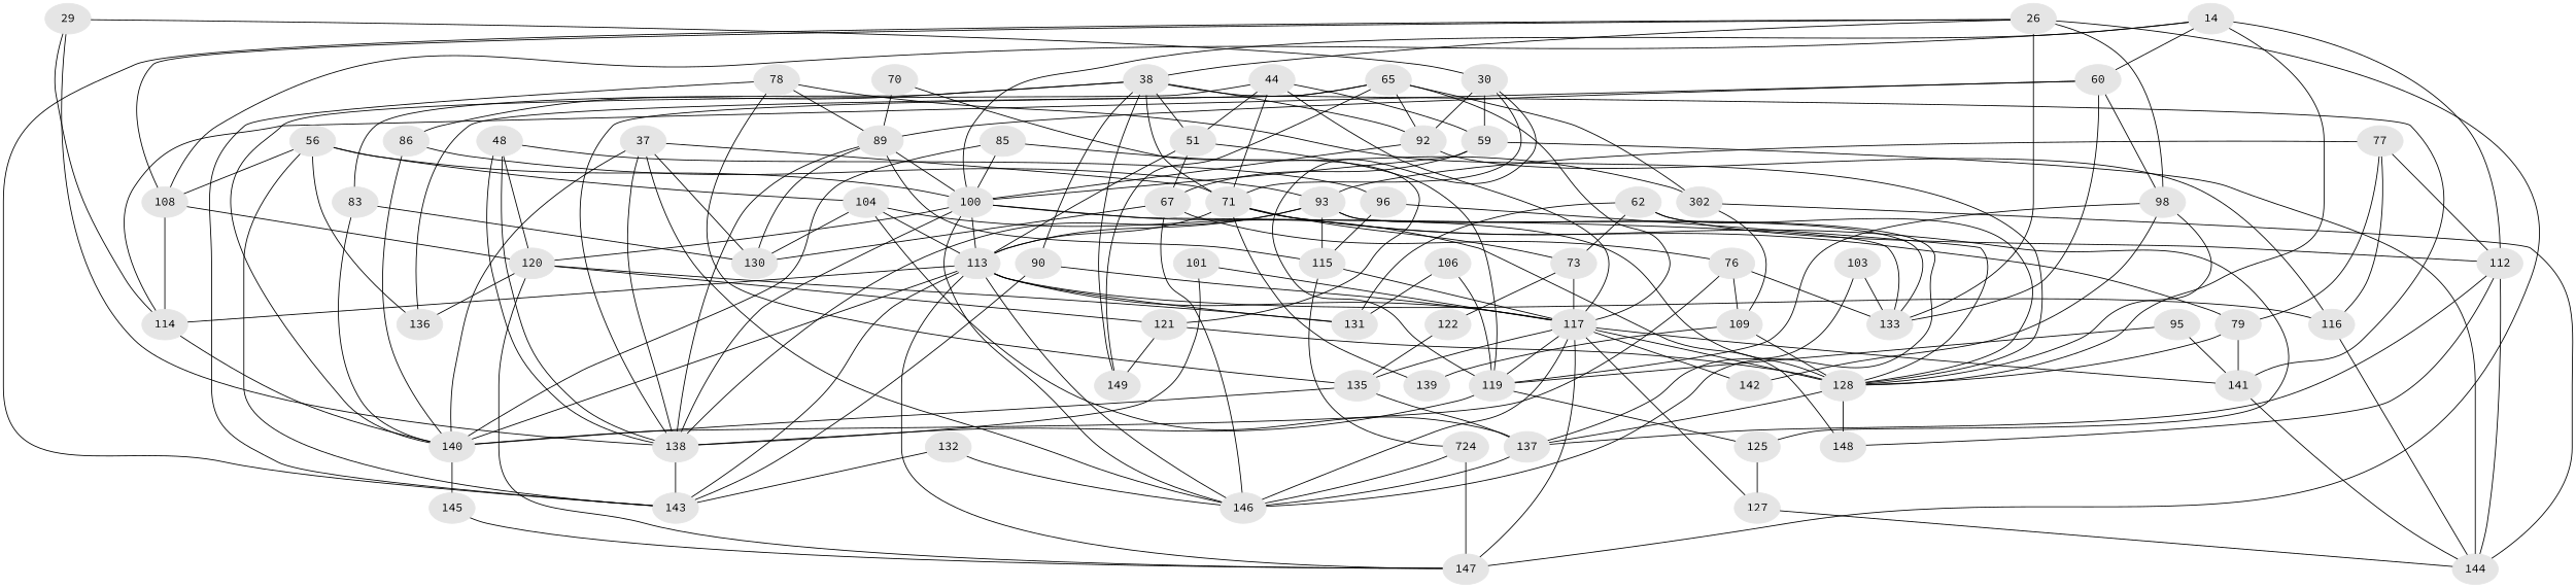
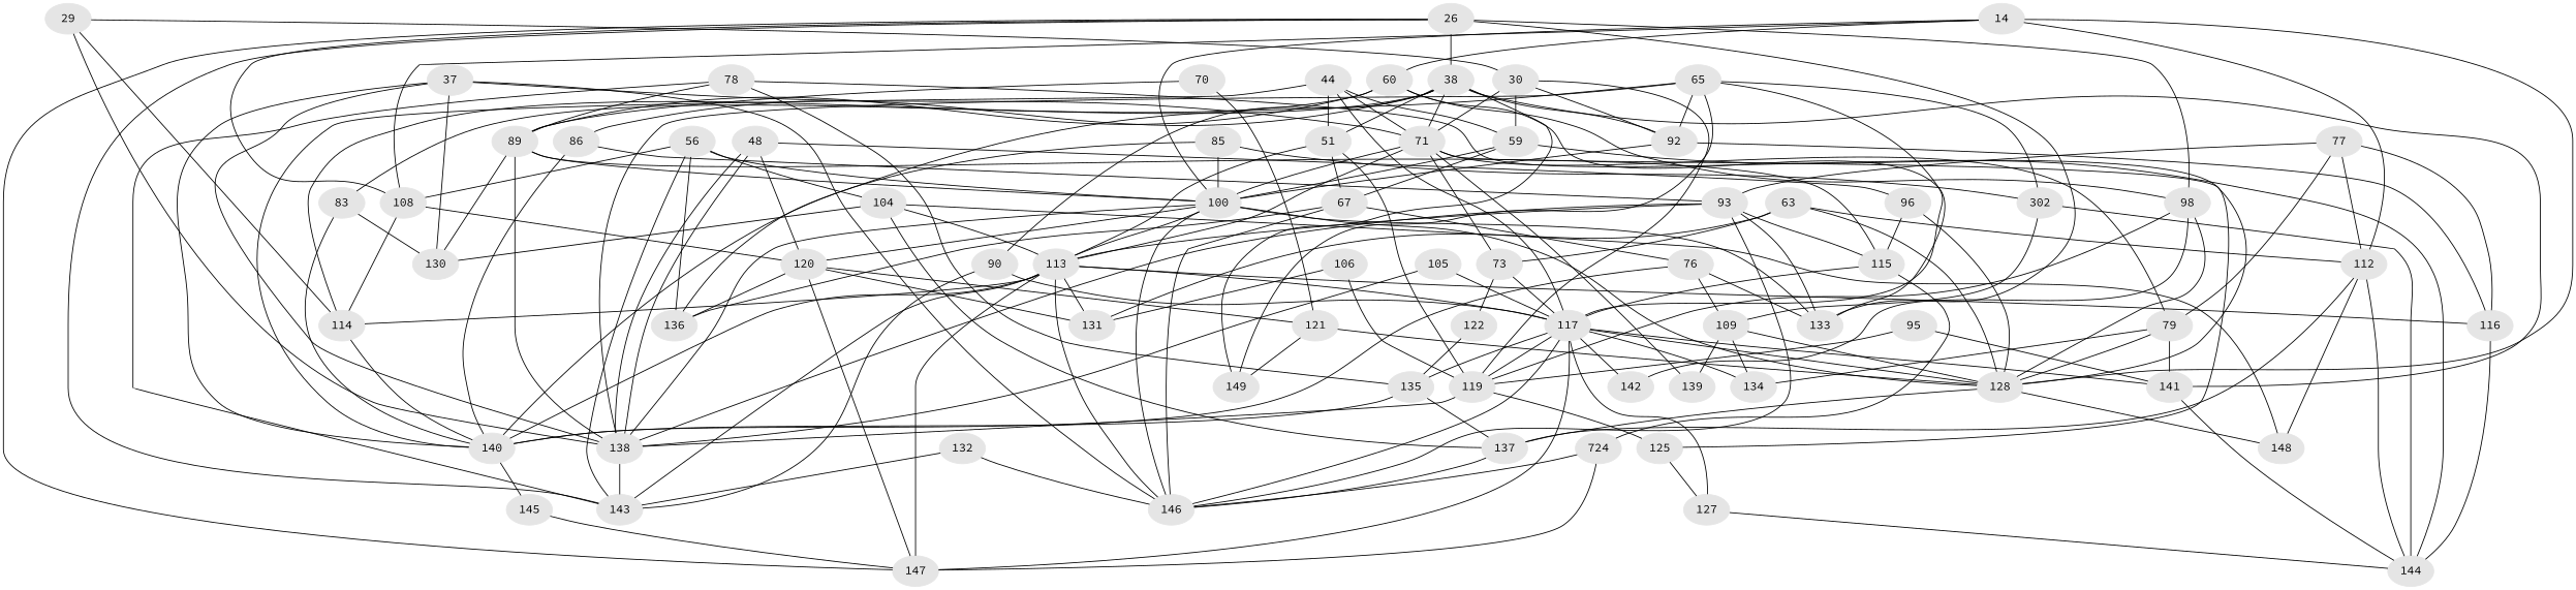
  graph {
    fontname="Source Code Pro"
    node [color=gray90 fontname="Source Code Pro" style=filled]
    edge [fontname="Source Code Pro"]
    14
    60
    100 [super="+68+94"]
    108 [super="+28"]
    112 [super="+54"]
    128 [super="+55+45+111+57"]
    98 [super="+19"]
    133 [super="+34+91"]
    114
    89 [super="+87"]
    138 [super="+126"]
    146 [super="+66+21+118"]
    120 [super="+6"]
    113 [super="+15+80"]
    144
    137 [super="+47+74"]
    148
    38 [super="+36+22"]
    71 [super="+49+52"]
    92 [super="+4"]
    51 [super="+16"]
    83
    86
    90
    141 [super="+43"]
    149
    26
    143 [super="+69+35+129"]
    147 [super="+72+110"]
    119 [super="+40+101+107"]
    142
    29
    30
    59 [super="+11"]
    140 [super="+58+123"]
    67
    73
    79
    125
    139
    116
    37
    130 [super="+7"]
    145
    93 [super="+84"]
    117 [super="+20+97+64"]
    n47 [label=44]
    135 [super="+99"]
+   134
    127
    96 [super="+82"]
    115 [super="+25"]
    48
    136
    131
    121
    76
    56 [super="+31"]
    104 [super="+10"]
-   63 [label=62]
+   63
    122
    65 [super="+5"]
    n63 [label=302 super="+53"]
    109
    70
    77
    78
    85
    n69 [label=724]
    95
-   103
-   105 [label=101]
+   105
    106
    132
    14 -- 60
    14 -- 100
    14 -- 108
    14 -- 112 [weight=2]
    14 -- 128
    60 -- 98
    60 -- 133
    60 -- 114
    60 -- 89
    100 -- 128 [weight=2]
    100 -- 133 [weight=2]
    100 -- 138
    100 -- 146
    100 -- 120
    100 -- 113
    108 -- 114
    108 -- 120
    112 -- 144
    112 -- 137
    112 -- 148
    128 -- 137 [weight=2]
    128 -- 148
    98 -- 128
    98 -- 119
    98 -- 142
    114 -- 140
    89 -- 100
    89 -- 138 [weight=2]
    89 -- 130
    89 -- 115
    138 -- 143 [weight=3]
    120 -- 147
    120 -- 136
    120 -- 131
    120 -- 121
    113 -- 114
    113 -- 146 [weight=2]
    113 -- 143 [weight=3]
    113 -- 147
    113 -- 140
    113 -- 116
    113 -- 117
    113 -- 131
    137 -- 146
    38 -- 71 [weight=2]
    38 -- 92
    38 -- 51
    38 -- 83
    38 -- 86
    38 -- 90
    38 -- 141
    38 -- 149
+   71 -- 100
    71 -- 113
    71 -- 73
    71 -- 79
    71 -- 125
    71 -- 139
    92 -- 100
    92 -- 116
    51 -- 113
    51 -- 119
    51 -- 67
    83 -- 140
    83 -- 130
    86 -- 140
    86 -- 93
    90 -- 143
    90 -- 117
    141 -- 144
    26 -- 108
    26 -- 98 [weight=2]
    26 -- 133
    26 -- 38
    26 -- 143
    26 -- 147
    119 -- 138 [weight=2]
    119 -- 125
    29 -- 114
    29 -- 138
    29 -- 30
    30 -- 71
    30 -- 92
    30 -- 119
    30 -- 59
    59 -- 100
    59 -- 144 [weight=2]
    59 -- 67
    140 -- 145
    67 -- 146
-   67 -- 130
+   67 -- 136
    67 -- 76
    73 -- 117
    73 -- 122
    79 -- 128
    79 -- 141
+   79 -- 134
    125 -- 127
    116 -- 144
    37 -- 138
    37 -- 146
    37 -- 71
    37 -- 140
    37 -- 130
    145 -- 147
    93 -- 133 [weight=2]
    93 -- 138 [weight=2]
    93 -- 146
    93 -- 113 [weight=2]
    93 -- 115
    117 -- 128 [weight=3]
    117 -- 146 [weight=2]
    117 -- 141
    117 -- 147 [weight=2]
    117 -- 119 [weight=4]
    117 -- 142
    117 -- 135 [weight=2]
+   117 -- 134
    117 -- 127
    n47 -- 71
    n47 -- 51
    n47 -- 59
    n47 -- 140
    n47 -- 117
    135 -- 137
    135 -- 140 [weight=3]
    127 -- 144
    96 -- 128 [weight=2]
    96 -- 115
    115 -- 117
    115 -- n69
    48 -- 138 [weight=2]
    48 -- 138
    48 -- 120 [weight=2]
    48 -- 96
    121 -- 128
    121 -- 149
    76 -- 133
    76 -- 140
    76 -- 109
    56 -- 100
    56 -- 108
    56 -- 143
    56 -- 136
    56 -- 104
    104 -- 113
    104 -- 137
    104 -- 148
    104 -- 130
    63 -- 112
    63 -- 128
    63 -- 73
    63 -- 131
    122 -- 135
    65 -- 138 [weight=2]
    65 -- 92
    65 -- 149
    65 -- 117
    65 -- 136
    65 -- n63 [weight=2]
    n63 -- 144
    n63 -- 109
    109 -- 128
    109 -- 139
+   109 -- 134
    70 -- 89
    70 -- 121
    77 -- 112
    77 -- 79
    77 -- 116
    77 -- 93
    78 -- 128
    78 -- 89
    78 -- 143
    78 -- 135
    85 -- 100
    85 -- 140
    85 -- n63
    n69 -- 146
    n69 -- 147
    95 -- 141
    95 -- 119
-   103 -- 133
-   103 -- 137
    105 -- 138
    105 -- 117
    106 -- 119
    106 -- 131
    132 -- 146
    132 -- 143
  }
